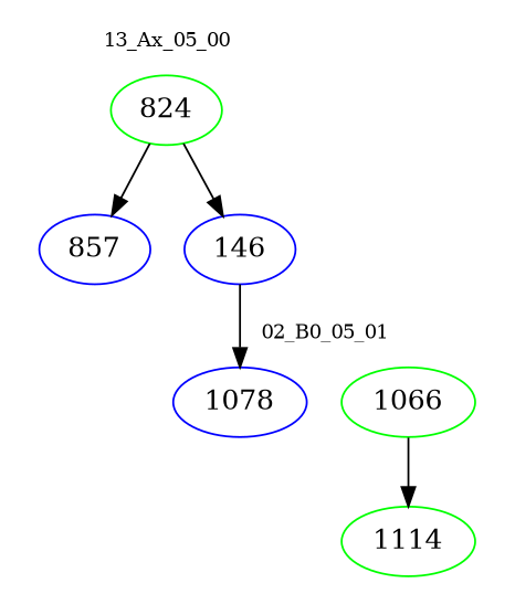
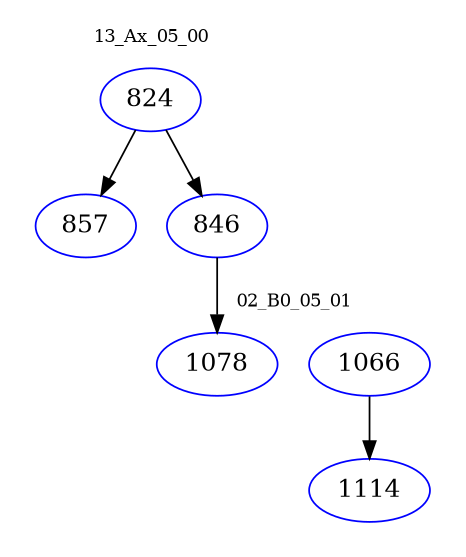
  digraph {
    node [color=green]
    edge [color=black]
-   n1 [label=824]
+   n1 [color=blue label=824]
    n2 [color=blue label=857]
-   n3 [color=blue label=146]
-   n4 [label=1066]
+   n3 [color=blue label=846]
+   n4 [color=blue label=1066]
    n5 [color=blue label=1078]
-   n6 [label=1114]
+   n6 [color=blue label=1114]
    subgraph cluster_1 {
      color=white
      fontsize=10
      label="13_Ax_05_00"
      n1
      n2
      n3
    }
    subgraph cluster_2 {
      color=white
      fontsize=10
      label="02_B0_05_01"
      n4
      n5
      n6
    }
    n1 -> n2
    n1 -> n3
    n3 -> n5
    n4 -> n6
  }
